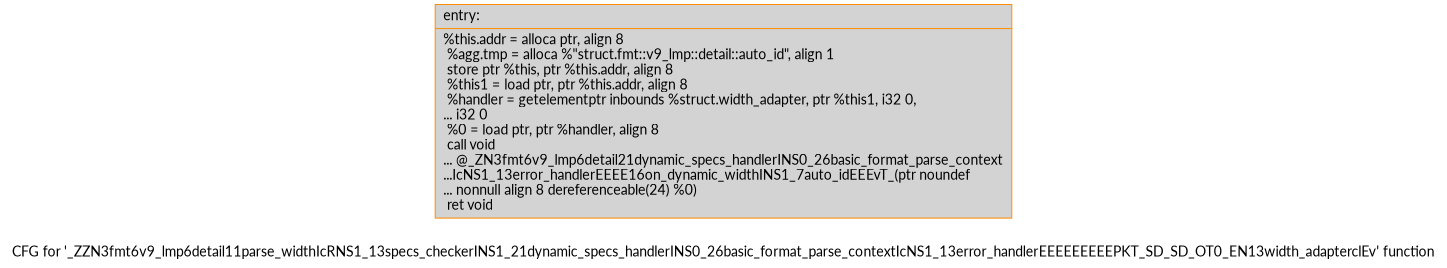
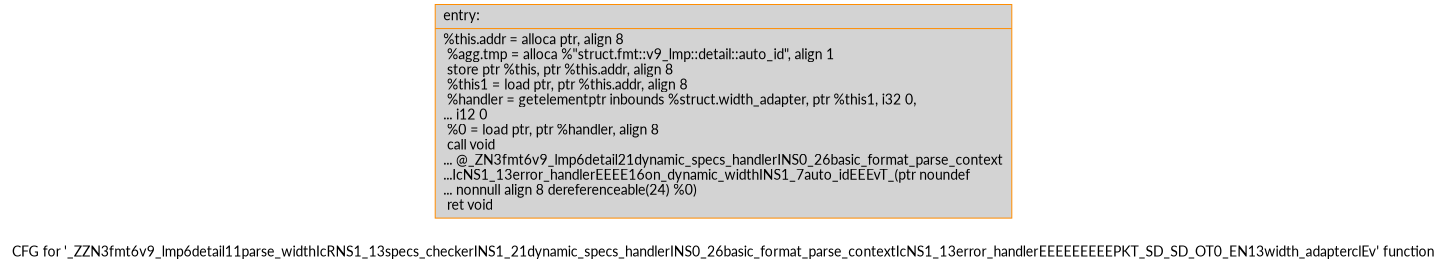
  digraph {
    label="CFG for '_ZZN3fmt6v9_lmp6detail11parse_widthIcRNS1_13specs_checkerINS1_21dynamic_specs_handlerINS0_26basic_format_parse_contextIcNS1_13error_handlerEEEEEEEEEPKT_SD_SD_OT0_EN13width_adapterclEv' function"
    fontname=Lato
-   n1 [color=darkorange fillcolor=lightgrey fontname=Lato label="{entry:\l|  %this.addr = alloca ptr, align 8\l  %agg.tmp = alloca %\"struct.fmt::v9_lmp::detail::auto_id\", align 1\l  store ptr %this, ptr %this.addr, align 8\l  %this1 = load ptr, ptr %this.addr, align 8\l  %handler = getelementptr inbounds %struct.width_adapter, ptr %this1, i32 0,\l... i32 0\l  %0 = load ptr, ptr %handler, align 8\l  call void\l... @_ZN3fmt6v9_lmp6detail21dynamic_specs_handlerINS0_26basic_format_parse_context\l...IcNS1_13error_handlerEEEE16on_dynamic_widthINS1_7auto_idEEEvT_(ptr noundef\l... nonnull align 8 dereferenceable(24) %0)\l  ret void\l}" shape=record style=filled]
+   n1 [color=darkorange fillcolor=lightgrey fontname=Lato label="{entry:\l|  %this.addr = alloca ptr, align 8\l  %agg.tmp = alloca %\"struct.fmt::v9_lmp::detail::auto_id\", align 1\l  store ptr %this, ptr %this.addr, align 8\l  %this1 = load ptr, ptr %this.addr, align 8\l  %handler = getelementptr inbounds %struct.width_adapter, ptr %this1, i32 0,\l... i12 0\l  %0 = load ptr, ptr %handler, align 8\l  call void\l... @_ZN3fmt6v9_lmp6detail21dynamic_specs_handlerINS0_26basic_format_parse_context\l...IcNS1_13error_handlerEEEE16on_dynamic_widthINS1_7auto_idEEEvT_(ptr noundef\l... nonnull align 8 dereferenceable(24) %0)\l  ret void\l}" shape=record style=filled]
  }
